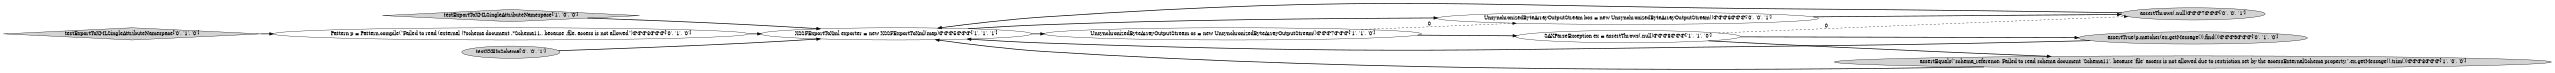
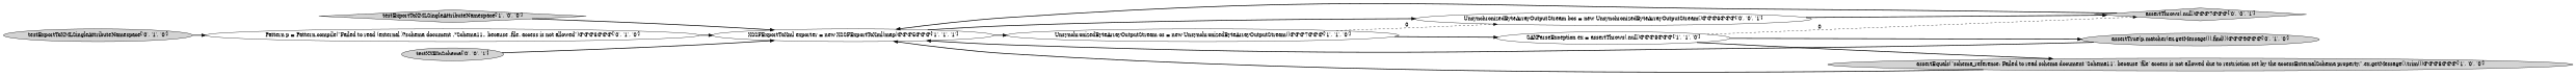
  digraph {
    rankdir=LR
    node [fillcolor=lightgray shape=ellipse style=filled]
    edge [style=bold]
    n1 [label="testExportToXMLSingleAttributeNamespace['1', '0', '0']" shape=diamond]
    n2 [fillcolor=white label="XSSFExportToXml exporter = new XSSFExportToXml(map)@@@5@@@['1', '1', '1']"]
    n3 [fillcolor=white label="UnsynchronizedByteArrayOutputStream os = new UnsynchronizedByteArrayOutputStream()@@@7@@@['1', '1', '0']"]
    n4 [fillcolor=white label="UnsynchronizedByteArrayOutputStream bos = new UnsynchronizedByteArrayOutputStream()@@@6@@@['0', '0', '1']"]
    n5 [fillcolor=white label="SAXParseException ex = assertThrows(,null)@@@8@@@['1', '1', '0']"]
-   n6 [label="assertThrows(,null)@@@7@@@['0', '0', '1']"]
+   n6 [label="assertThrows(,null)@@@7@@@['0', '0', '1']" shape=diamond]
    n7 [label="assertTrue(p.matcher(ex.getMessage()).find())@@@9@@@['0', '1', '0']"]
    n8 [label="assertEquals(\"schema_reference: Failed to read schema document 'Schema11', because 'file' access is not allowed due to restriction set by the accessExternalSchema property.\",ex.getMessage().trim())@@@8@@@['1', '0', '0']"]
    n9 [fillcolor=white label="Pattern p = Pattern.compile(\"Failed to read (external )?schema document .*Schema11., because .file. access is not allowed\")@@@3@@@['0', '1', '0']"]
    n10 [label="testXXEInSchema['0', '0', '1']"]
-   n11 [label="testExportToXMLSingleAttributeNamespace['0', '1', '0']" shape=diamond]
+   n11 [label="testExportToXMLSingleAttributeNamespace['0', '1', '0']"]
    n1 -> n2
    n2 -> n3
    n2 -> n4
    n3 -> n4 [label=0 style=dashed]
    n3 -> n5
    n4 -> n6
    n5 -> n6 [label=0 style=dashed]
    n5 -> n7
    n5 -> n8
    n6 -> n2
    n7 -> n2
    n8 -> n2
    n9 -> n2
    n10 -> n2
    n11 -> n9
  }
